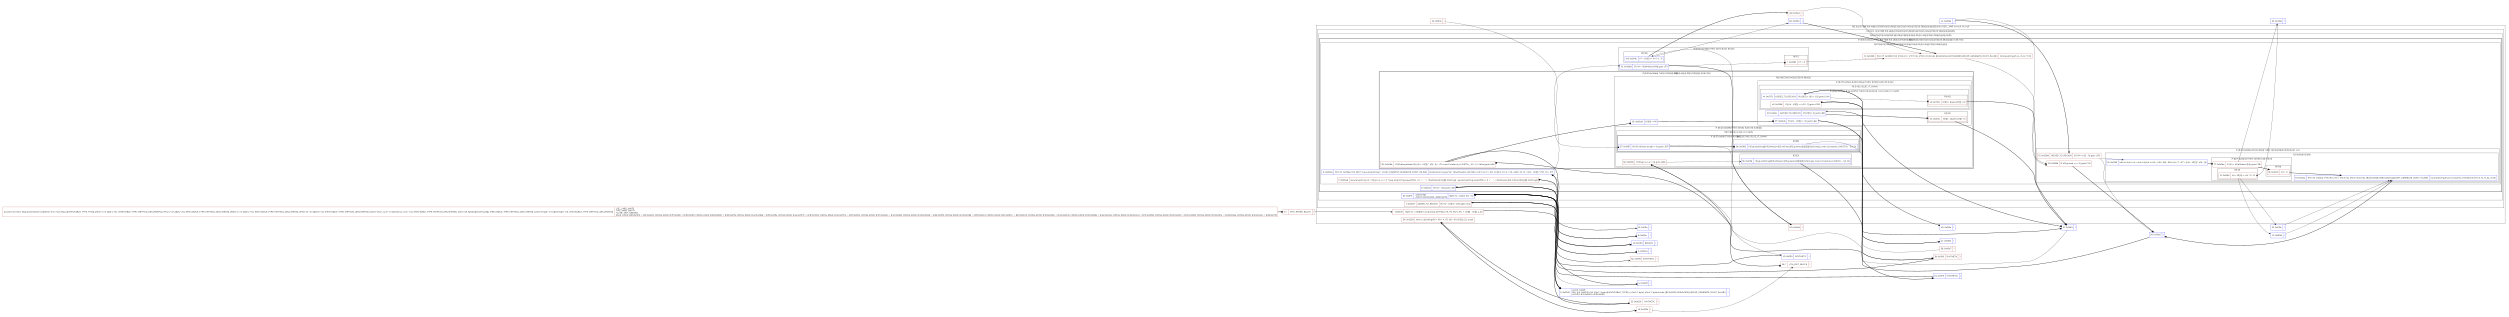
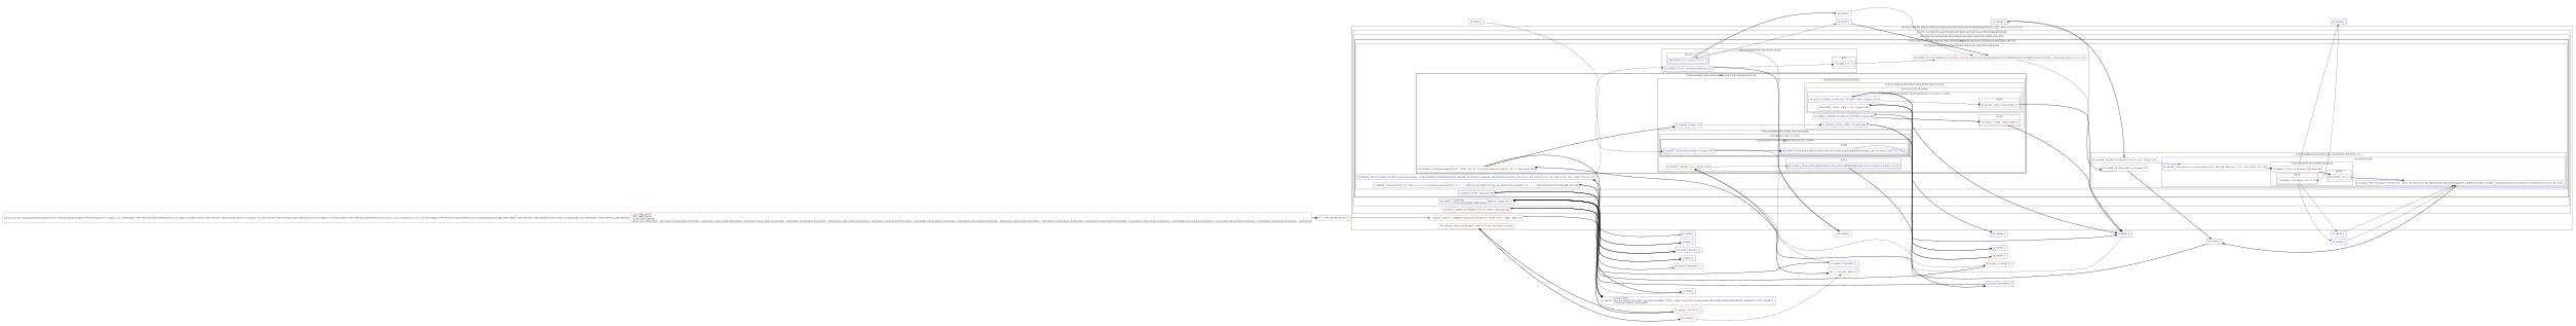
  digraph {
    fontname=Montserrat
    rankdir=LR
    node [color=blue fontname=Montserrat shape=record]
    edge [arrowhead=vee fontname=Montserrat style=solid]
    n1 [color=brown label="{11\:\ 0x008f|lr7 = \-1l}"]
    n2 [label="{48\:\ 0x014b|lr7 = r21[0] == r14 ? 0 : 3l}"]
    n3 [label="{10\:\ 0x008d|lif (r14 \< r15.bMission[14]) goto L71l}"]
    n4 [color=brown label="{18\:\ 0x00c0|lr9 = \-1l}"]
    n5 [color=brown label="{21\:\ 0x0156|lr9 = r21[0] == r14 ? 0 : 3l}"]
    n6 [color=brown label="{17\:\ 0x00be|lif (r14 \< r15.bMission[14]) goto L78l}"]
    n7 [label="{16\:\ 0x009f|ldm.Ui dm.Ui r4 = dm.Ui.i()lint int r6 = (r16 + r18) \- 8lint int r7 = r17 + ((r14 \- r21[1]) * (r19 \- 1))l}"]
    n8 [label="{19\:\ 0x00c2|PHI: r9l  0x00c2: PHI (r9v4 int) = (r9v3 int), (r9v5 int) binds: [B:22:0x0158, B:18:0x00c0] A[DONT_GENERATE, DONT_INLINE]\l|lr4.drawString(main.Constants_H.MISSION_TXT_6, r6, r7, 24, r9, 0)l}"]
    n9 [color=brown label="{13\:\ 0x0098|lif (r15.gr.void_a == 0) goto L74l}"]
    n10 [color=brown label="{15\:\ 0x009d|ADDED_TO_REGION\l|lif (r14 != (r22 \- 1)) goto L76l}"]
    n11 [color=brown label="{30\:\ 0x00ec|lr21[1] = (byte) (r21[1] \- 1)l}"]
    n12 [color=brown label="{45\:\ 0x0174|lr21[1] = (byte) (r21[1] + 1)l}"]
    n13 [color=brown label="{42\:\ 0x0168|lif ((r14 \- r21[1]) == (r20 \- 1)) goto L102l}"]
    n14 [label="{44\:\ 0x0172|ADDED_TO_REGION\l|lif ((r21[1] + r20) \< r22) goto L104l}"]
    n15 [label="{27\:\ 0x00e5|lif ((r14 \- r21[1]) == 0) goto L84l}"]
    n16 [label="{29\:\ 0x00ea|ADDED_TO_REGION\l|lif (r21[1] \> 0) goto L86l}"]
    n17 [label="{33\:\ 0x00fa|lr15.gr.setStringB(r15.sMission[r15.gr.select[0][0]][1].toString(), main.Constants_H.WIDTH_ \- 50, 0)l}"]
    n18 [label="{38\:\ 0x0183|lr15.gr.setStringB(r15.sMission[r15.mDirect[r15.gr.select[0][0]]][1].toString(), main.Constants_H.WIDTH_ \- 50, 0)l}"]
    n19 [label="{37\:\ 0x0181|lif (r15.mDirect.length \> 0) goto L107l}"]
    n20 [color=brown label="{32\:\ 0x00f8|lif (r15.gr.cur_a == 0) goto L89l}"]
    n21 [label="{26\:\ 0x00dd|lr21[0] = r14l}"]
    n22 [color=brown label="{25\:\ 0x00db|lif (r15.pkey.isSelect(0, ((r14 \- r21[1]) * (r19 \- 1)) + r17, main.Constants_H.WIDTH_, r19 \- 1) != false) goto L82l}"]
    n23 [color=brown label="{7\:\ 0x0048|ljava.lang.String r3 = r15.gr.cur_a == 0 ? java.lang.String.valueOf(r14 + 1) + \"、\" + r15.sMission[r14][0].toString() : java.lang.String.valueOf(r14 + 1) + \"、\" + r15.sMission[r15.mDirect[r14]][0].toString()l}"]
    n24 [label="{9\:\ 0x006e|PHI: r3l  0x006e: PHI (r3v11 's' java.lang.String) =  binds: [] A[DONT_GENERATE, DONT_INLINE]\l|landroid.util.Log.e(\"sk\", \"drawMisstionList\")ldm.Ui dm.Ui r2 = dm.Ui.i()lint int r4 = r16 + 8lint int r5 = ((r14 \- r21[1]) * (r19 \- 1)) + r17l}"]
    n25 [color=brown label="{12\:\ 0x0090|PHI: r7l  0x0090: PHI (r7v8 int) = (r7v7 int), (r7v10 int) binds: [B:49:0x014d, B:11:0x008f] A[DONT_GENERATE, DONT_INLINE]\l|lr2.drawString(r3, r4, r5, 0, r7, 0)l}"]
    n26 [label="{5\:\ 0x0042|lif (r14 \< r22) goto L66l}"]
    n27 [label="{35\:\ 0x0119|LOOP_END\lLOOP:0: B:2:0x0022\-\>B:35:0x0119\l|lbyte r14 = (byte) (r14 + 1)l}"]
    n28 [color=brown label="{3\:\ 0x0027|ADDED_TO_REGION\l|lif (r14 \< (r21[1] + r20)) goto L64l}"]
    n29 [color=brown label="{1\:\ 0x0000|lbyte r14 = r21[1]ldm.Ui.i().drawListKY(r20, r16, r17, r18, 6, r19, \-1, r21[0] \- r21[1], 4, 2)l}"]
    n30 [color=brown label="{54\:\ 0x0029|ldm.Ui.i().sliding(r16 + r18 + 4, r17, r20 * r19, r21[0], r22, true)l}"]
    n31 [color=brown label="{49\:\ 0x014d|l}"]
    n32 [label="{50\:\ 0x0150|l}"]
    n33 [color=brown label="{47\:\ 0x0148|l}"]
    n34 [label="{22\:\ 0x0158|l}"]
    n35 [label="{23\:\ 0x015c|l}"]
    n36 [label="{20\:\ 0x0153|l}"]
    n37 [label="{24\:\ 0x00c6|l}"]
    n38 [label="{14\:\ 0x009a|l}"]
    n39 [label="{31\:\ 0x00f4|l}"]
    n40 [label="{43\:\ 0x016a|l}"]
    n41 [color=brown label="{28\:\ 0x00e7|l}"]
    n42 [label="{41\:\ 0x0160|l}"]
    n43 [label="{34\:\ 0x0119|SYNTHETIC\l|l}"]
    n44 [color=brown label="{39\:\ 0x0119|SYNTHETIC\l|l}"]
    n45 [label="{40\:\ 0x0119|SYNTHETIC\l|l}"]
    n46 [color=brown label="{56\:\ ?|MTH_EXIT_BLOCK\l|l}"]
    n47 [label="{46\:\ 0x0119|REGION\l|l}"]
    n48 [label="{8\:\ 0x004a|l}"]
    n49 [label="{51\:\ 0x011e|l}"]
    n50 [label="{6\:\ 0x0044|l}"]
    n51 [color=brown label="{52\:\ 0x0119|SYNTHETIC\l|l}"]
    n52 [label="{2\:\ 0x0022|LOOP_START\lPHI: r14l  0x0022: PHI (r14v1 'i' byte A[IMMUTABLE_TYPE]) = (r14v0 'i' byte), (r14v2 'i' byte) binds: [B:1:0x0000, B:35:0x0119] A[DONT_GENERATE, DONT_INLINE]\lLOOP:0: B:2:0x0022\-\>B:35:0x0119\l|l}"]
    n53 [label="{4\:\ 0x003f|l}"]
    n54 [color=brown label="{53\:\ 0x0029|SYNTHETIC\l|l}"]
    n55 [color=brown label="{55\:\ 0x003e|l}"]
    n56 [color=brown label="{36\:\ 0x017e|l}"]
    n57 [color=brown label="{0\:\ ?|MTH_ENTER_BLOCK\l|l}"]
    n58 [color=brown label="{private void main.Map.drawMisstionList((r15v0 'this' main.Map A[IMMUTABLE_TYPE, THIS]), (r16v0 'x' int A[D('x' int), IMMUTABLE_TYPE, METHOD_ARGUMENT]), (r17v0 'y' int A[D('y' int), IMMUTABLE_TYPE, METHOD_ARGUMENT]), (r18v0 'w' int A[D('w' int), IMMUTABLE_TYPE, METHOD_ARGUMENT]), (r19v0 'sh' int A[D('sh' int), IMMUTABLE_TYPE, METHOD_ARGUMENT]), (r20v0 'show_num' int A[D('show_num' int), IMMUTABLE_TYPE, METHOD_ARGUMENT]), (r21v0 'sel' byte[] A[D('sel' byte[]), IMMUTABLE_TYPE, METHOD_ARGUMENT]), (r22v0 'length' int A[D('length' int), IMMUTABLE_TYPE, METHOD_ARGUMENT]))  | USE_LINES_HINTS\lTYPE_VARS: EMPTY\lINLINE_NOT_NEEDED\lBACK_EDGE: B:35:0x0119 \-\> B:2:0x0022, CROSS_EDGE: B:37:0x0181 \-\> B:35:0x0119, CROSS_EDGE: B:38:0x0183 \-\> B:35:0x0119, CROSS_EDGE: B:42:0x0168 \-\> B:31:0x00f4, CROSS_EDGE: B:44:0x0172 \-\> B:31:0x00f4, CROSS_EDGE: B:45:0x0174 \-\> B:31:0x00f4, CROSS_EDGE: B:27:0x00e5 \-\> B:41:0x0160, CROSS_EDGE: B:25:0x00db \-\> B:35:0x0119, CROSS_EDGE: B:22:0x0158 \-\> B:19:0x00c2, CROSS_EDGE: B:23:0x015c \-\> B:19:0x00c2, CROSS_EDGE: B:15:0x009d \-\> B:24:0x00c6, CROSS_EDGE: B:13:0x0098 \-\> B:24:0x00c6, CROSS_EDGE: B:49:0x014d \-\> B:12:0x0090, CROSS_EDGE: B:50:0x0150 \-\> B:12:0x0090, CROSS_EDGE: B:51:0x011e \-\> B:9:0x006e, CROSS_EDGE: B:5:0x0042 \-\> B:35:0x0119\l}"]
    subgraph cluster_1 {
      label="R(3:1|(2:(6:7|9|(1:11)(1:48)|12|(3:16|(1:18)(1:21)|19)|(3:26|(1:30)(1:(1:45))|(1:33)(1:(1:38)(0)))(0))(0)|35)|54) | DECL_VAR: int null, int null\l"
      n29
      n30
      subgraph cluster_2 {
        label="LOOP:0: (2:(6:7|9|(1:11)(1:48)|12|(3:16|(1:18)(1:21)|19)|(3:26|(1:30)(1:(1:45))|(1:33)(1:(1:38)(0)))(0))(0)|35)"
        n28
        subgraph cluster_3 {
          label="R(2:(6:7|9|(1:11)(1:48)|12|(3:16|(1:18)(1:21)|19)|(3:26|(1:30)(1:(1:45))|(1:33)(1:(1:38)(0)))(0))(0)|35)"
          n27
          subgraph cluster_4 {
            label="IF [B:5:0x0042] THEN: R(6:7|9|(1:11)(1:48)|12|(3:16|(1:18)(1:21)|19)|(3:26|(1:30)(1:(1:45))|(1:33)(1:(1:38)(0)))(0)) ELSE: R(0)"
            n26
            subgraph cluster_5 {
              label="R(6:7|9|(1:11)(1:48)|12|(3:16|(1:18)(1:21)|19)|(3:26|(1:30)(1:(1:45))|(1:33)(1:(1:38)(0)))(0))"
              n23
              n24
              n25
              subgraph cluster_6 {
                label="IF [B:10:0x008d] THEN: R(1:11) ELSE: R(1:48)"
                n3
                subgraph cluster_7 {
                  label="R(1:11)"
                  n1
                }
                subgraph cluster_8 {
                  label="R(1:48)"
                  n2
                }
              }
              subgraph cluster_9 {
                label="IF [B:13:0x0098, B:15:0x009d] THEN: R(3:16|(1:18)(1:21)|19) ELSE: null"
                n9
                n10
                subgraph cluster_10 {
                  label="R(3:16|(1:18)(1:21)|19)"
                  n7
                  n8
                  subgraph cluster_11 {
                    label="IF [B:17:0x00be] THEN: R(1:18) ELSE: R(1:21)"
                    n6
                    subgraph cluster_12 {
                      label="R(1:18)"
                      n4
                    }
                    subgraph cluster_13 {
                      label="R(1:21)"
                      n5
                    }
                  }
                }
              }
              subgraph cluster_14 {
                label="IF [B:25:0x00db] THEN: R(3:26|(1:30)(1:(1:45))|(1:33)(1:(1:38)(0))) ELSE: R(0)"
                n22
                subgraph cluster_15 {
                  label="R(3:26|(1:30)(1:(1:45))|(1:33)(1:(1:38)(0)))"
                  n21
                  subgraph cluster_16 {
                    label="IF [B:27:0x00e5, B:29:0x00ea] THEN: R(1:30) ELSE: R(1:(1:45))"
                    n15
                    n16
                    subgraph cluster_17 {
                      label="R(1:30)"
                      n11
                    }
                    subgraph cluster_18 {
                      label="R(1:(1:45)) | ELSE_IF_CHAIN\l"
                      subgraph cluster_19 {
                        label="IF [B:42:0x0168, B:44:0x0172] THEN: R(1:45) ELSE: null | ELSE_IF_CHAIN\l"
                        n13
                        n14
                        subgraph cluster_20 {
                          label="R(1:45)"
                          n12
                        }
                      }
                    }
                  }
                  subgraph cluster_21 {
                    label="IF [B:32:0x00f8] THEN: R(1:33) ELSE: R(1:(1:38)(0))"
                    n20
                    subgraph cluster_22 {
                      label="R(1:33)"
                      n17
                    }
                    subgraph cluster_23 {
                      label="R(1:(1:38)(0)) | ELSE_IF_CHAIN\l"
                      subgraph cluster_24 {
                        label="IF [B:37:0x0181] THEN: R(1:38) ELSE: R(0) | ELSE_IF_CHAIN\l"
                        n19
                        subgraph cluster_25 {
                          label="R(1:38)"
                          n18
                        }
                        subgraph cluster_26 {
                          label="R(0)"
                        }
                      }
                    }
                  }
                }
                subgraph cluster_27 {
                  label="R(0)"
                }
              }
            }
            subgraph cluster_28 {
              label="R(0)"
            }
          }
        }
      }
    }
    n1 -> n25
    n2 -> n31 [arrowhead=normal style=bold]
    n2 -> n32 [arrowhead=normal]
    n3 -> n1 [arrowhead=box]
    n3 -> n33 [arrowhead=normal style=bold]
    n4 -> n8 [style=bold]
    n5 -> n34 [arrowhead=normal]
    n5 -> n35
    n6 -> n4 [style=bold]
    n6 -> n36
    n7 -> n6 [style=bold]
    n8 -> n37 [style=bold]
    n9 -> n37 [arrowhead=normal style=bold]
-   n38 -> n9
+   n9 -> n38
    n10 -> n7 [arrowhead=normal]
-   n10 -> n37
    n11 -> n39 [arrowhead=box style=bold]
    n12 -> n39 [arrowhead=normal style=bold]
    n13 -> n39 [style=bold]
    n13 -> n40 [arrowhead=box]
    n14 -> n12 [arrowhead=box]
    n14 -> n39 [arrowhead=box style=bold]
-   n15 -> n44 [arrowhead=normal style=bold]
+   n15 -> n41 [arrowhead=normal style=bold]
    n15 -> n42
    n16 -> n11 [style=bold]
    n16 -> n42 [arrowhead=normal]
    n17 -> n43 [arrowhead=box style=bold]
    n18 -> n44 [arrowhead=box]
    n19 -> n18 [arrowhead=box style=bold]
    n19 -> n45 [arrowhead=normal]
    n20 -> n17
    n20 -> n46 [arrowhead=box style=bold]
-   n21 -> n15 [arrowhead=box style=bold]
+   n21 -> n15 [arrowhead=box]
    n22 -> n21 [arrowhead=box style=bold]
    n22 -> n47 [style=bold]
    n23 -> n48 [arrowhead=box]
    n23 -> n49 [arrowhead=normal]
    n24 -> n3
    n25 -> n9 [arrowhead=box]
    n26 -> n50 [arrowhead=box style=bold]
    n26 -> n51
    n27 -> n52 [arrowhead=box style=bold]
    n28 -> n53 [arrowhead=box]
    n28 -> n54 [arrowhead=normal style=bold]
    n29 -> n52 [style=bold]
    n30 -> n55 [style=bold]
    n31 -> n25 [arrowhead=normal]
    n32 -> n25 [arrowhead=normal style=bold]
    n33 -> n2
    n34 -> n8 [arrowhead=box]
    n35 -> n8 [arrowhead=normal]
    n36 -> n5 [arrowhead=normal]
    n37 -> n22 [arrowhead=box style=bold]
    n38 -> n10 [arrowhead=normal style=bold]
    n39 -> n20 [arrowhead=box]
    n40 -> n14
    n41 -> n16 [arrowhead=normal]
    n42 -> n13 [arrowhead=box]
    n43 -> n27 [arrowhead=normal style=bold]
    n44 -> n27 [arrowhead=box style=bold]
    n45 -> n27 [arrowhead=normal style=bold]
    n47 -> n27 [arrowhead=box style=bold]
    n48 -> n24 [arrowhead=normal style=bold]
    n49 -> n24 [arrowhead=normal]
    n50 -> n23 [arrowhead=box]
    n51 -> n27
    n52 -> n28 [arrowhead=normal style=bold]
    n53 -> n26 [arrowhead=normal style=bold]
    n54 -> n30 [style=bold]
    n55 -> n46
    n56 -> n19 [arrowhead=box]
    n57 -> n29
    n58 -> n57 [style=bold]
  }
